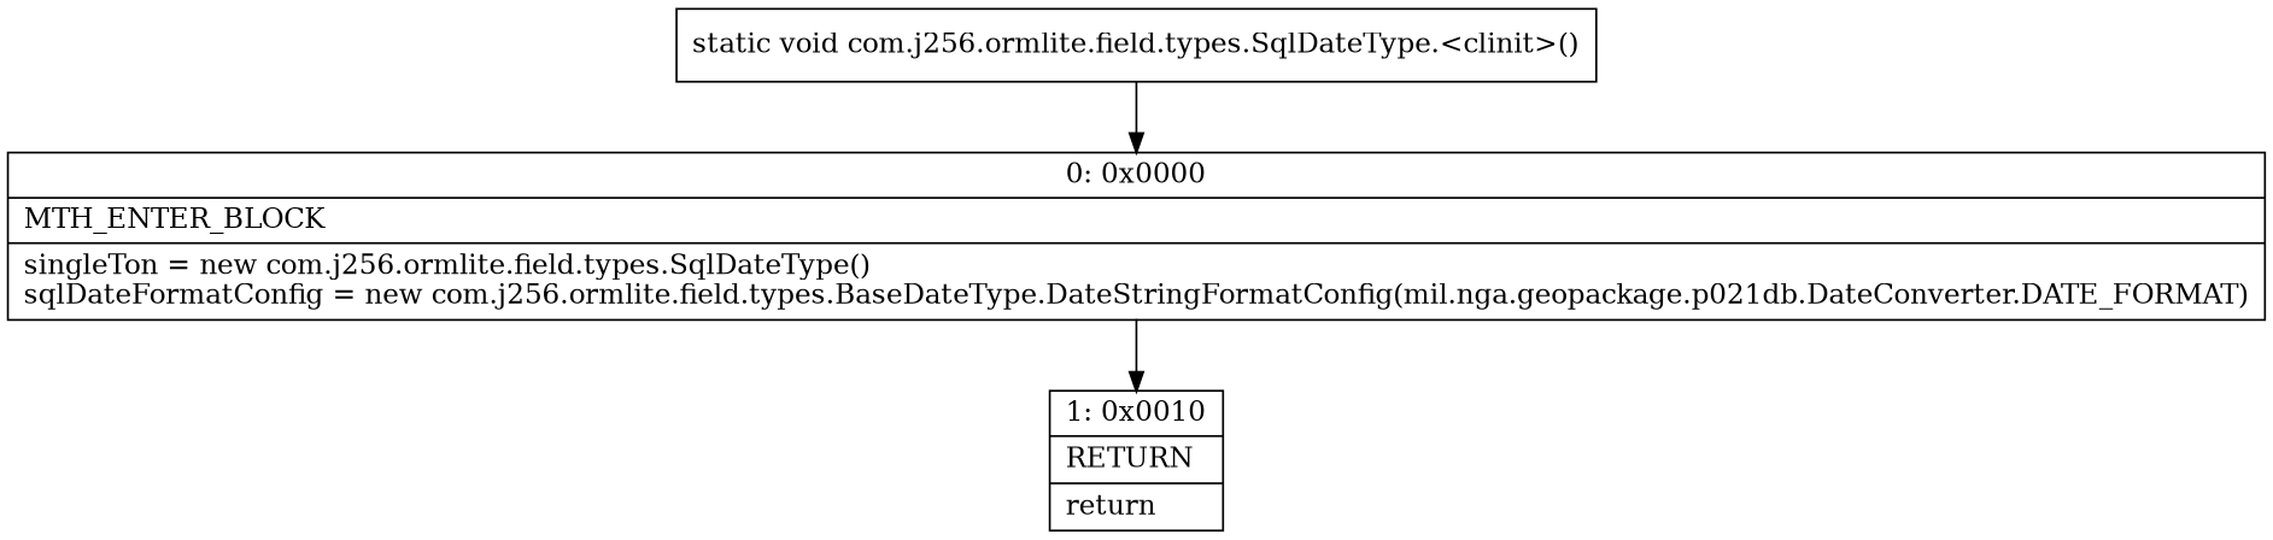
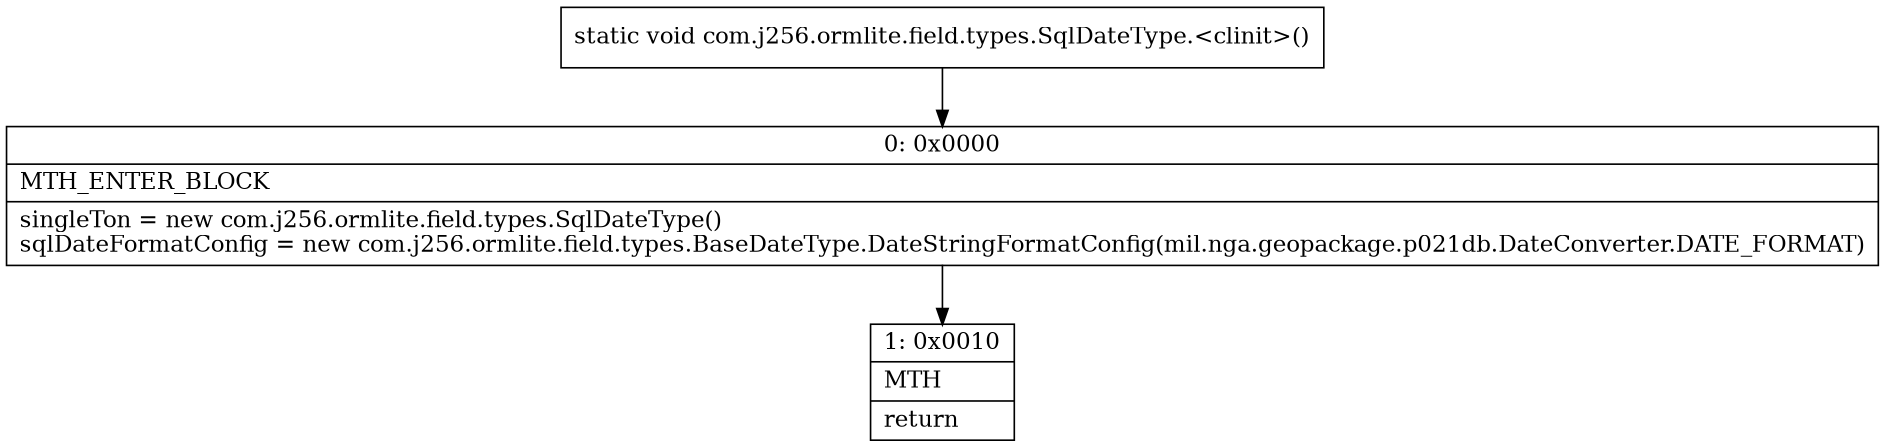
  digraph {
    node [shape=record]
    n1 [label="{0\:\ 0x0000|MTH_ENTER_BLOCK\l|singleTon = new com.j256.ormlite.field.types.SqlDateType()\lsqlDateFormatConfig = new com.j256.ormlite.field.types.BaseDateType.DateStringFormatConfig(mil.nga.geopackage.p021db.DateConverter.DATE_FORMAT)\l}"]
-   n2 [label="{1\:\ 0x0010|RETURN\l|return\l}"]
+   n2 [label="{1\:\ 0x0010|MTH\l|return\l}"]
    n3 [label="{static void com.j256.ormlite.field.types.SqlDateType.\<clinit\>() }"]
    n1 -> n2
    n3 -> n1
  }
